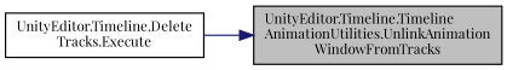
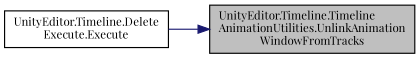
  digraph {
    rankdir=RL
    fontname="Playfair Display"
    node [color=black fontname="Playfair Display" fontsize=10 shape=record style=filled]
    n1 [fillcolor=grey75 fontcolor=black height=0.2 label="UnityEditor.Timeline.Timeline\lAnimationUtilities.UnlinkAnimation\lWindowFromTracks" width=0.4]
-   n2 [fillcolor=white height=0.2 label="UnityEditor.Timeline.Delete\lTracks.Execute" width=0.4]
+   n2 [fillcolor=white height=0.2 label="UnityEditor.Timeline.Delete\lExecute.Execute" width=0.4]
    n1 -> n2 [color=midnightblue dir=back fontname="Playfair Display" fontsize=10 labelfontname=Helvetica labelfontsize=10 style=solid]
  }
